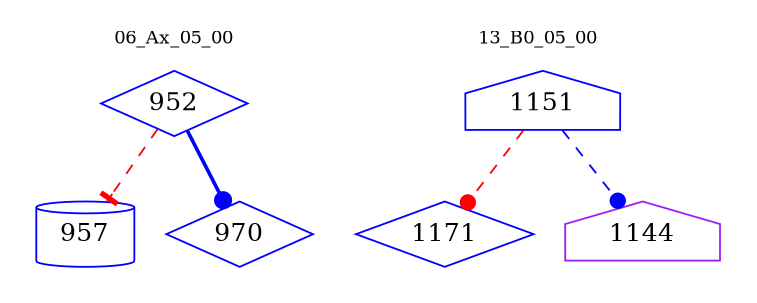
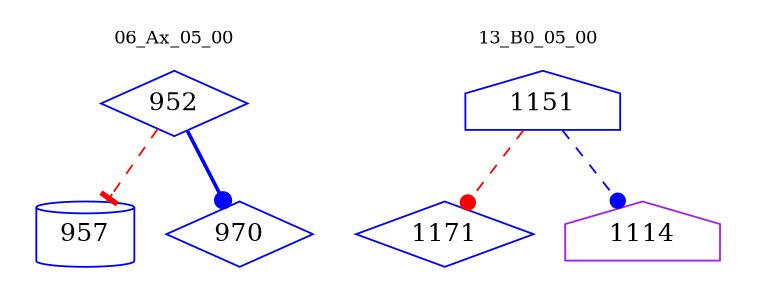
  digraph {
    fontname="DejaVu Serif"
    node [color=blue fontname="DejaVu Serif" shape=diamond]
    edge [arrowhead=dot color=red fontname="DejaVu Serif" style=dashed]
    n1 [label=952]
    n2 [label=957 shape=cylinder]
    n3 [label=970]
    n4 [label=1151 shape=house]
    n5 [label=1171]
-   n6 [color=purple label=1144 shape=house]
+   n6 [color=purple label=1114 shape=house]
    subgraph cluster_1 {
      color=white
      fontsize=10
      label="06_Ax_05_00"
      n1
      n2
      n3
    }
    subgraph cluster_2 {
      color=white
      fontsize=10
      label="13_B0_05_00"
      n4
      n5
      n6
    }
    n1 -> n2 [arrowhead=tee]
    n1 -> n3 [color=blue style=bold]
    n4 -> n5
    n4 -> n6 [color=blue]
  }
